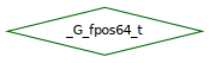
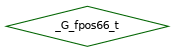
  digraph {
    rankdir=TB
-   n1 [color=darkgreen fillcolor=white fontname=Helvetica fontsize=10 height=0.2 label=_G_fpos64_t shape=diamond style=filled width=0.4]
+   n1 [color=darkgreen fillcolor=white fontname=Helvetica fontsize=10 height=0.2 label=_G_fpos66_t shape=diamond style=filled width=0.4]
  }
